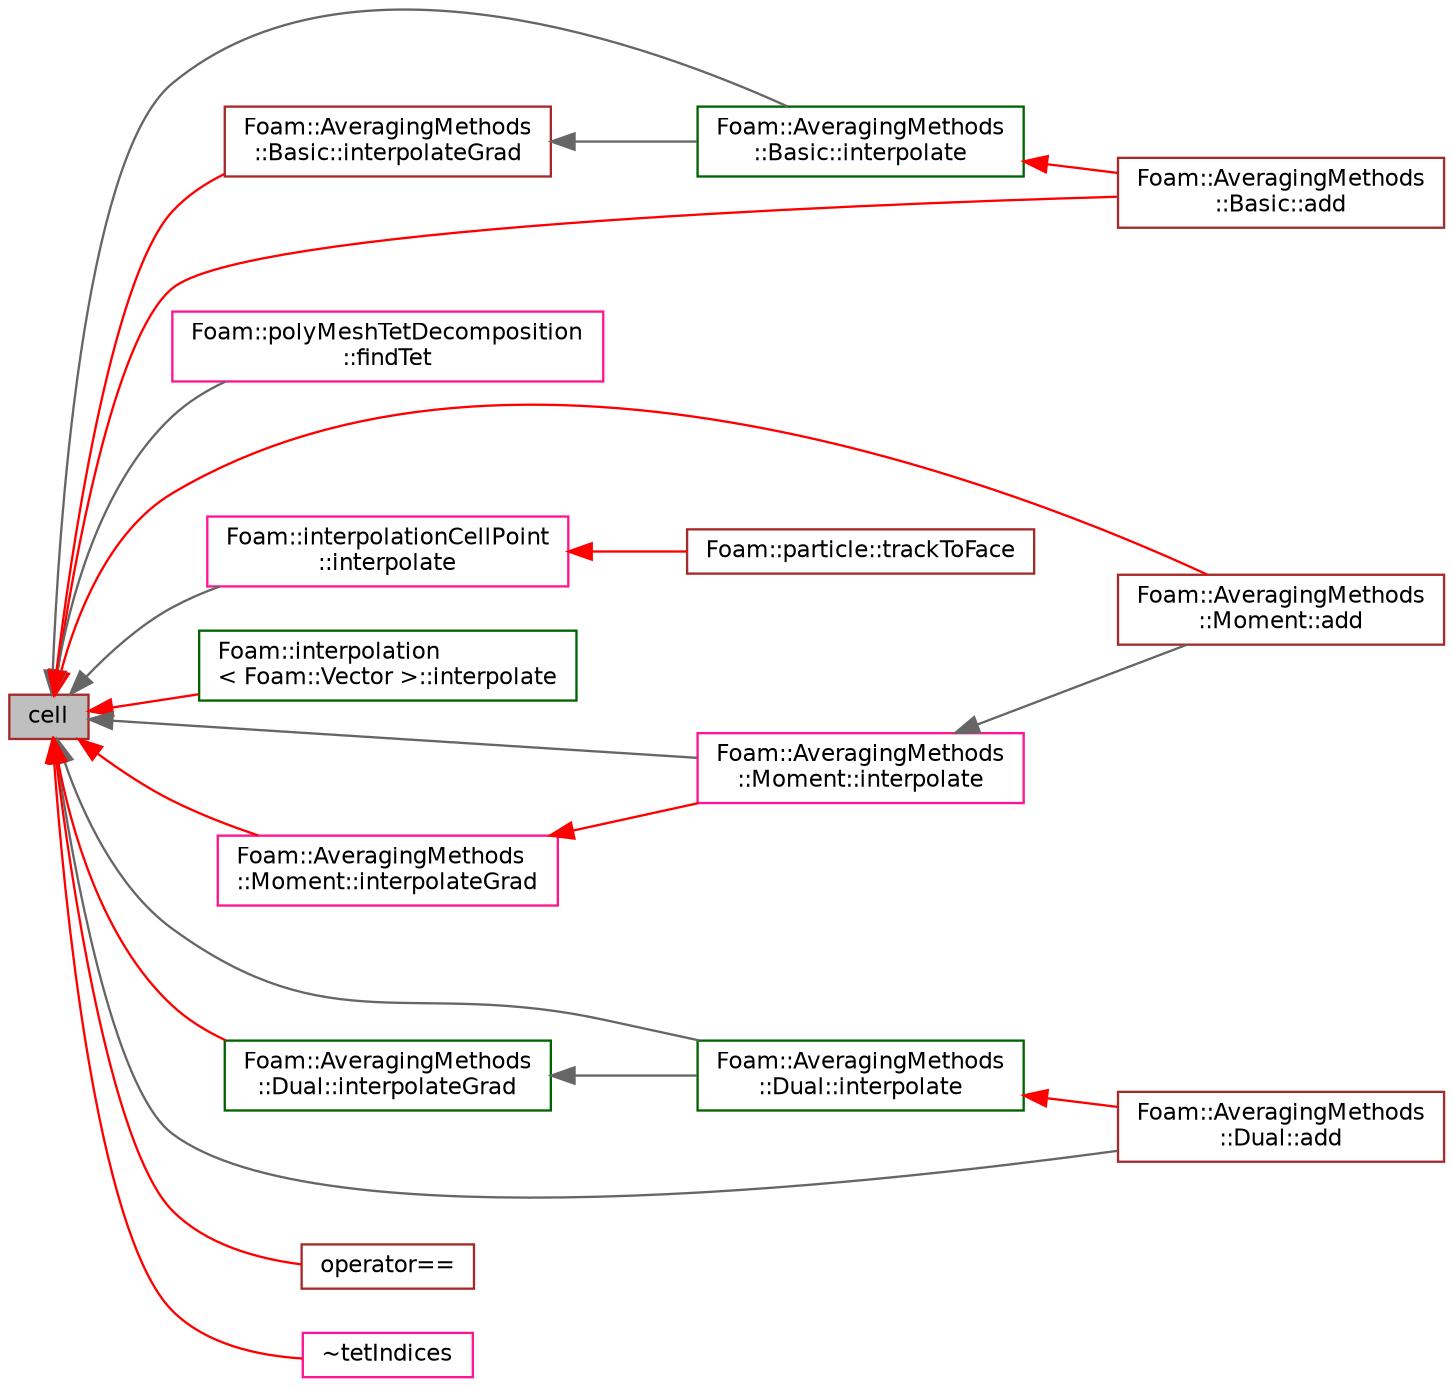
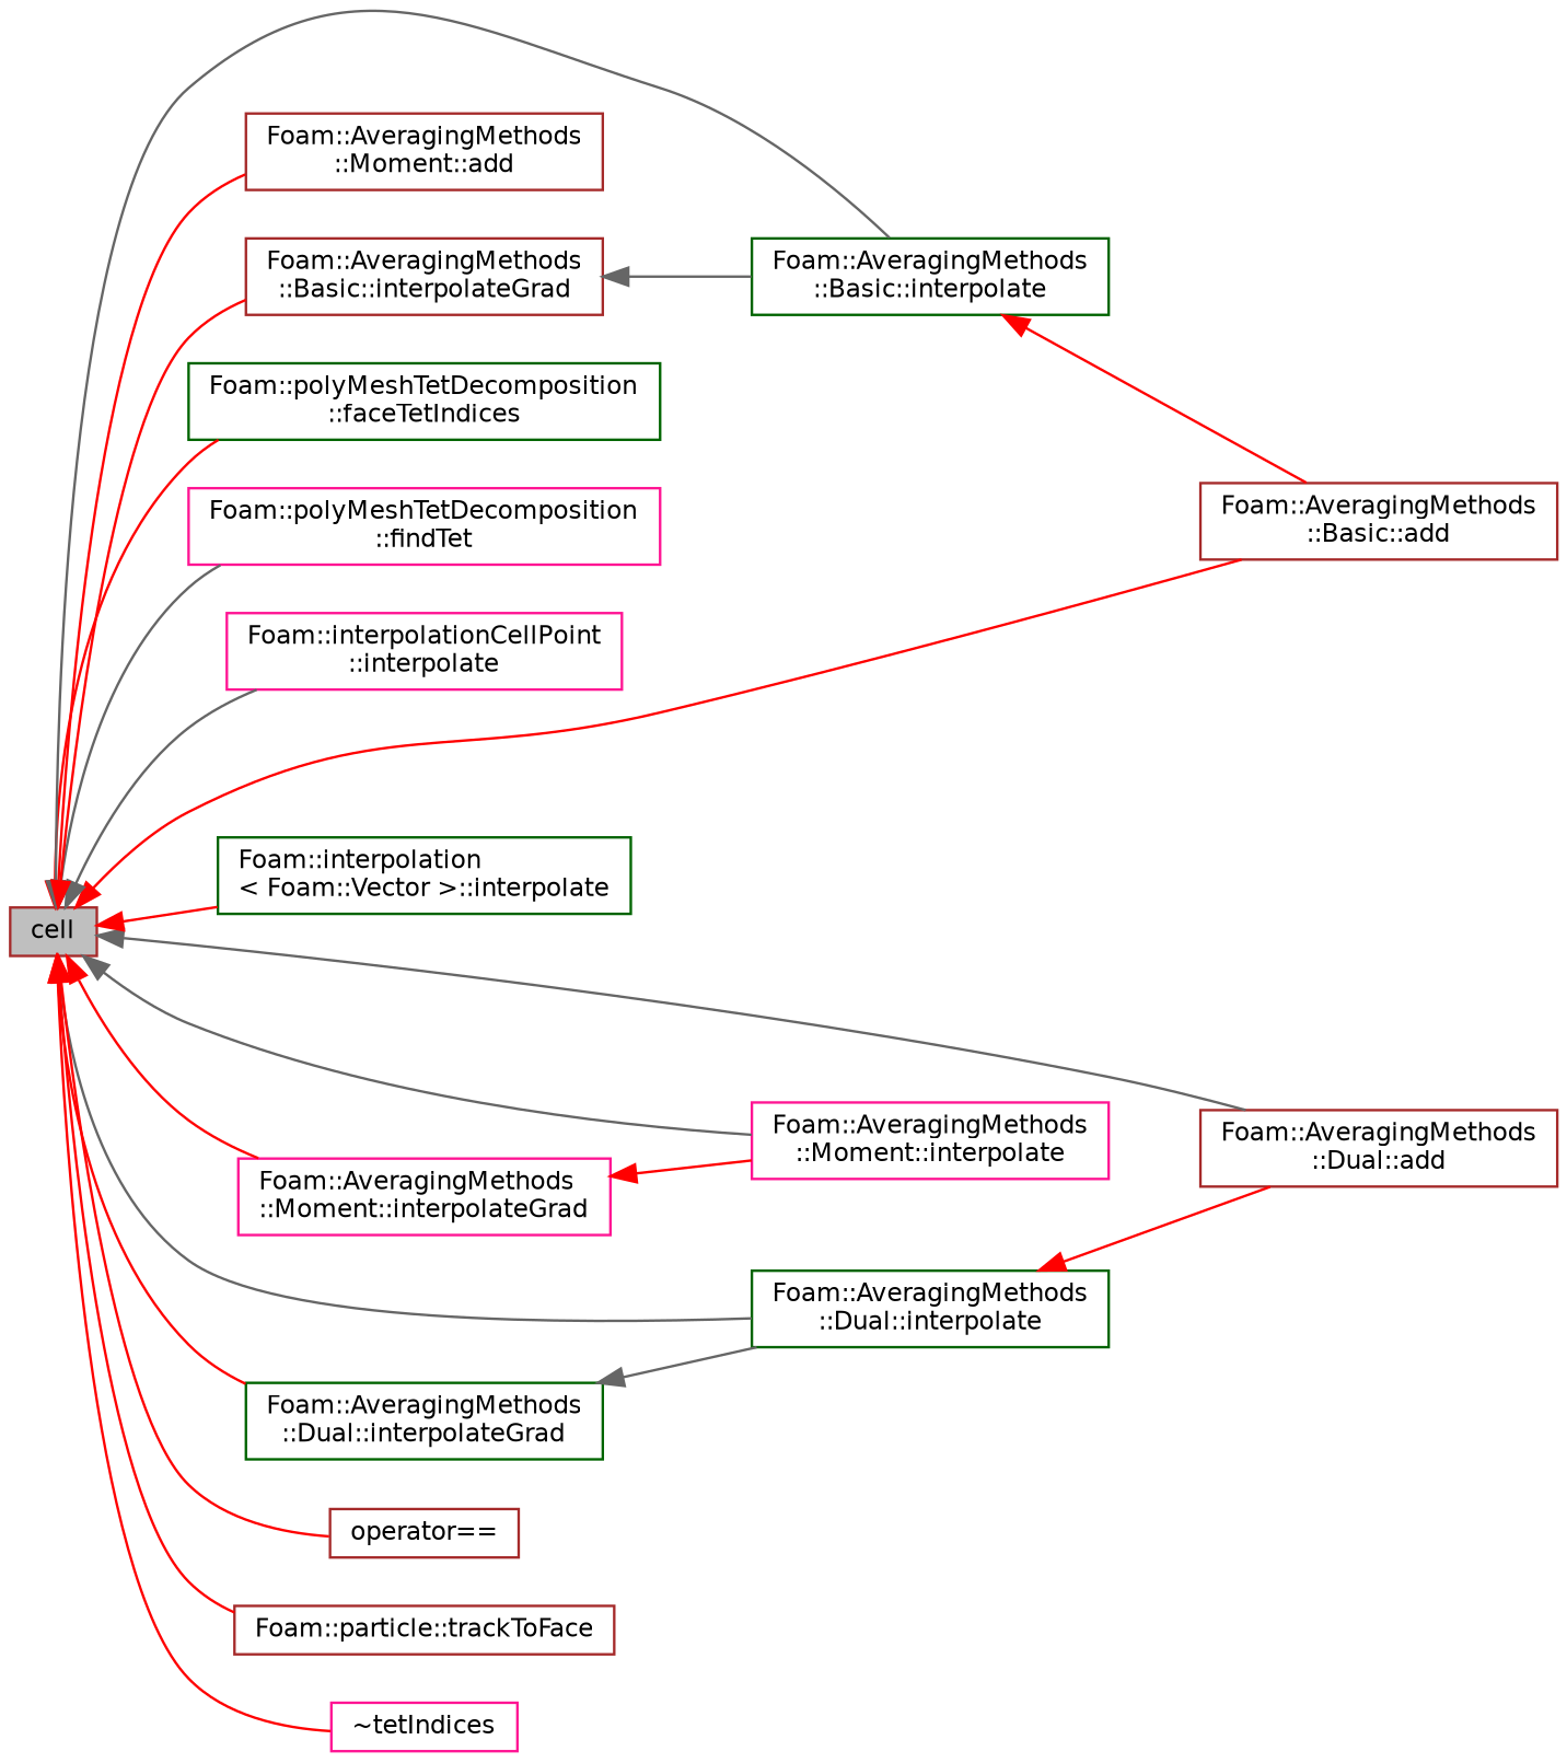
  digraph {
    rankdir=LR
    node [color=brown fontname=Helvetica fontsize=10 shape=record]
    edge [color=red dir=back fontname=Helvetica fontsize=10 labelfontname=Helvetica labelfontsize=10 style=solid]
    n1 [fillcolor=grey75 fontcolor=black height=0.2 label=cell style=filled width=0.4]
    n2 [height=0.2 label="Foam::AveragingMethods\l::Basic::add" width=0.4]
    n3 [height=0.2 label="Foam::AveragingMethods\l::Moment::add" width=0.4]
    n4 [height=0.2 label="Foam::AveragingMethods\l::Dual::add" width=0.4]
+   n5 [color=darkgreen height=0.2 label="Foam::polyMeshTetDecomposition\l::faceTetIndices" width=0.4]
    n6 [color=deeppink height=0.2 label="Foam::polyMeshTetDecomposition\l::findTet" width=0.4]
    n7 [color=deeppink height=0.2 label="Foam::interpolationCellPoint\l::interpolate" width=0.4]
    n8 [color=darkgreen height=0.2 label="Foam::AveragingMethods\l::Basic::interpolate" width=0.4]
    n9 [color=darkgreen height=0.2 label="Foam::interpolation\l\< Foam::Vector \>::interpolate" width=0.4]
    n10 [color=deeppink height=0.2 label="Foam::AveragingMethods\l::Moment::interpolate" width=0.4]
    n11 [color=darkgreen height=0.2 label="Foam::AveragingMethods\l::Dual::interpolate" width=0.4]
    n12 [height=0.2 label="Foam::AveragingMethods\l::Basic::interpolateGrad" width=0.4]
    n13 [color=deeppink height=0.2 label="Foam::AveragingMethods\l::Moment::interpolateGrad" width=0.4]
    n14 [color=darkgreen height=0.2 label="Foam::AveragingMethods\l::Dual::interpolateGrad" width=0.4]
    n15 [height=0.2 label="operator==" width=0.4]
    n16 [height=0.2 label="Foam::particle::trackToFace" width=0.4]
    n17 [color=deeppink height=0.2 label="~tetIndices" width=0.4]
    n1 -> n2
    n1 -> n3
    n1 -> n4 [color=gray40]
+   n1 -> n5
    n1 -> n6 [color=gray40]
    n1 -> n7 [color=gray40]
    n1 -> n8 [color=gray40]
    n1 -> n9
    n1 -> n10 [color=gray40]
    n1 -> n11 [color=gray40]
    n1 -> n12
    n1 -> n13
    n1 -> n14
    n1 -> n15
-   n7 -> n16
+   n1 -> n16
    n1 -> n17
    n8 -> n2
-   n10 -> n3 [color=gray40]
    n11 -> n4
    n12 -> n8 [color=gray40]
    n13 -> n10
    n14 -> n11 [color=gray40]
  }
